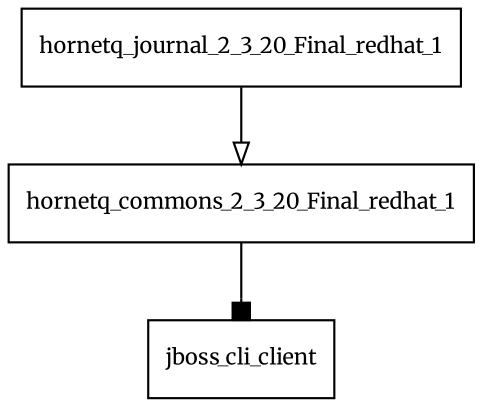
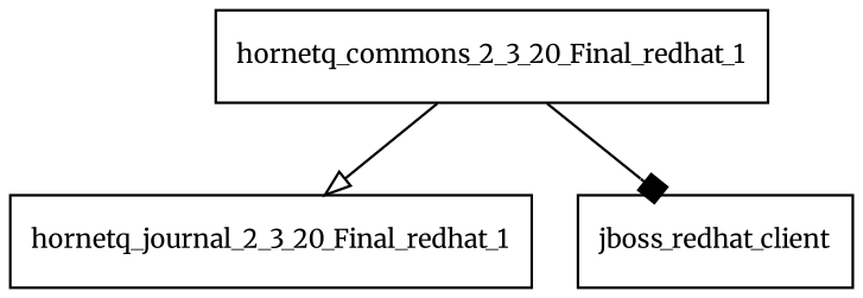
  digraph {
    fontname=Merriweather
    node [fontname=Merriweather fontsize=10.0 shape=box]
    edge [fontname=Merriweather]
    hornetq_journal_2_3_20_Final_redhat_1
    hornetq_commons_2_3_20_Final_redhat_1
-   jboss_cli_client
-   hornetq_journal_2_3_20_Final_redhat_1 -> hornetq_commons_2_3_20_Final_redhat_1 [arrowhead=onormal]
+   jboss_cli_client [label=jboss_redhat_client]
+   hornetq_commons_2_3_20_Final_redhat_1 -> hornetq_journal_2_3_20_Final_redhat_1 [arrowhead=onormal]
    hornetq_commons_2_3_20_Final_redhat_1 -> jboss_cli_client [arrowhead=box]
  }
